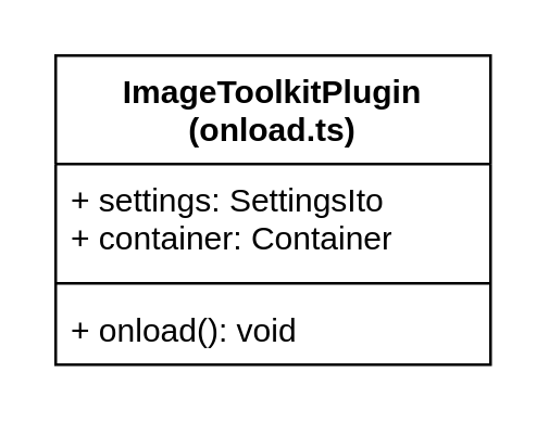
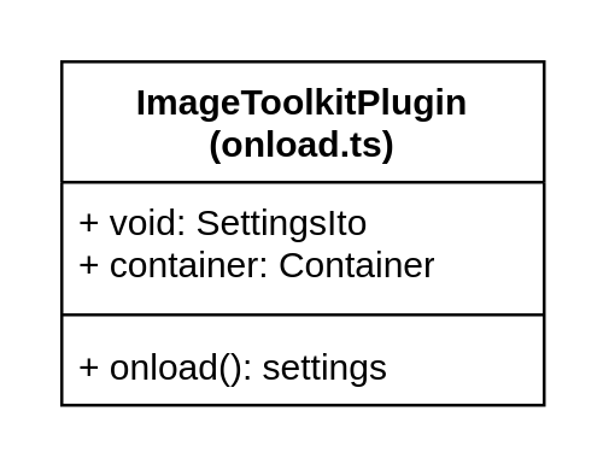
  <mxCell id="0" />
  <mxCell id="1" parent="0" />
  <mxCell id="2" value="ImageToolkitPlugin (onload.ts)" style="swimlane;fontStyle=1;align=center;verticalAlign=top;childLayout=stackLayout;horizontal=1;startSize=40;horizontalStack=0;resizeParent=1;resizeParentMax=0;resizeLast=0;collapsible=1;marginBottom=0;whiteSpace=wrap;html=1;" parent="1" vertex="1"><mxGeometry x="20" y="20" width="160" height="114" as="geometry"><mxRectangle x="240" y="80" width="200" height="40" as="alternateBounds" /></mxGeometry></mxCell>
- <mxCell id="3" value="+&amp;nbsp;settings: SettingsIto&lt;br&gt;+ container: Container" style="text;strokeColor=none;fillColor=none;align=left;verticalAlign=top;spacingLeft=4;spacingRight=4;overflow=hidden;rotatable=0;points=[[0,0.5],[1,0.5]];portConstraint=eastwest;whiteSpace=wrap;html=1;" parent="2" vertex="1"><mxGeometry y="40" width="160" height="40" as="geometry" /></mxCell>
+ <mxCell id="3" value="+&amp;nbsp;void: SettingsIto&lt;br&gt;+ container: Container" style="text;strokeColor=none;fillColor=none;align=left;verticalAlign=top;spacingLeft=4;spacingRight=4;overflow=hidden;rotatable=0;points=[[0,0.5],[1,0.5]];portConstraint=eastwest;whiteSpace=wrap;html=1;" parent="2" vertex="1"><mxGeometry y="40" width="160" height="40" as="geometry" /></mxCell>
  <mxCell id="4" value="" style="line;strokeWidth=1;fillColor=none;align=left;verticalAlign=middle;spacingTop=-1;spacingLeft=3;spacingRight=3;rotatable=0;labelPosition=right;points=[];portConstraint=eastwest;strokeColor=inherit;" parent="2" vertex="1"><mxGeometry y="80" width="160" height="8" as="geometry" /></mxCell>
- <mxCell id="5" value="+ onload(): void" style="text;strokeColor=none;fillColor=none;align=left;verticalAlign=top;spacingLeft=4;spacingRight=4;overflow=hidden;rotatable=0;points=[[0,0.5],[1,0.5]];portConstraint=eastwest;whiteSpace=wrap;html=1;" parent="2" vertex="1"><mxGeometry y="88" width="160" height="26" as="geometry" /></mxCell>
+ <mxCell id="5" value="+ onload(): settings" style="text;strokeColor=none;fillColor=none;align=left;verticalAlign=top;spacingLeft=4;spacingRight=4;overflow=hidden;rotatable=0;points=[[0,0.5],[1,0.5]];portConstraint=eastwest;whiteSpace=wrap;html=1;" parent="2" vertex="1"><mxGeometry y="88" width="160" height="26" as="geometry" /></mxCell>
